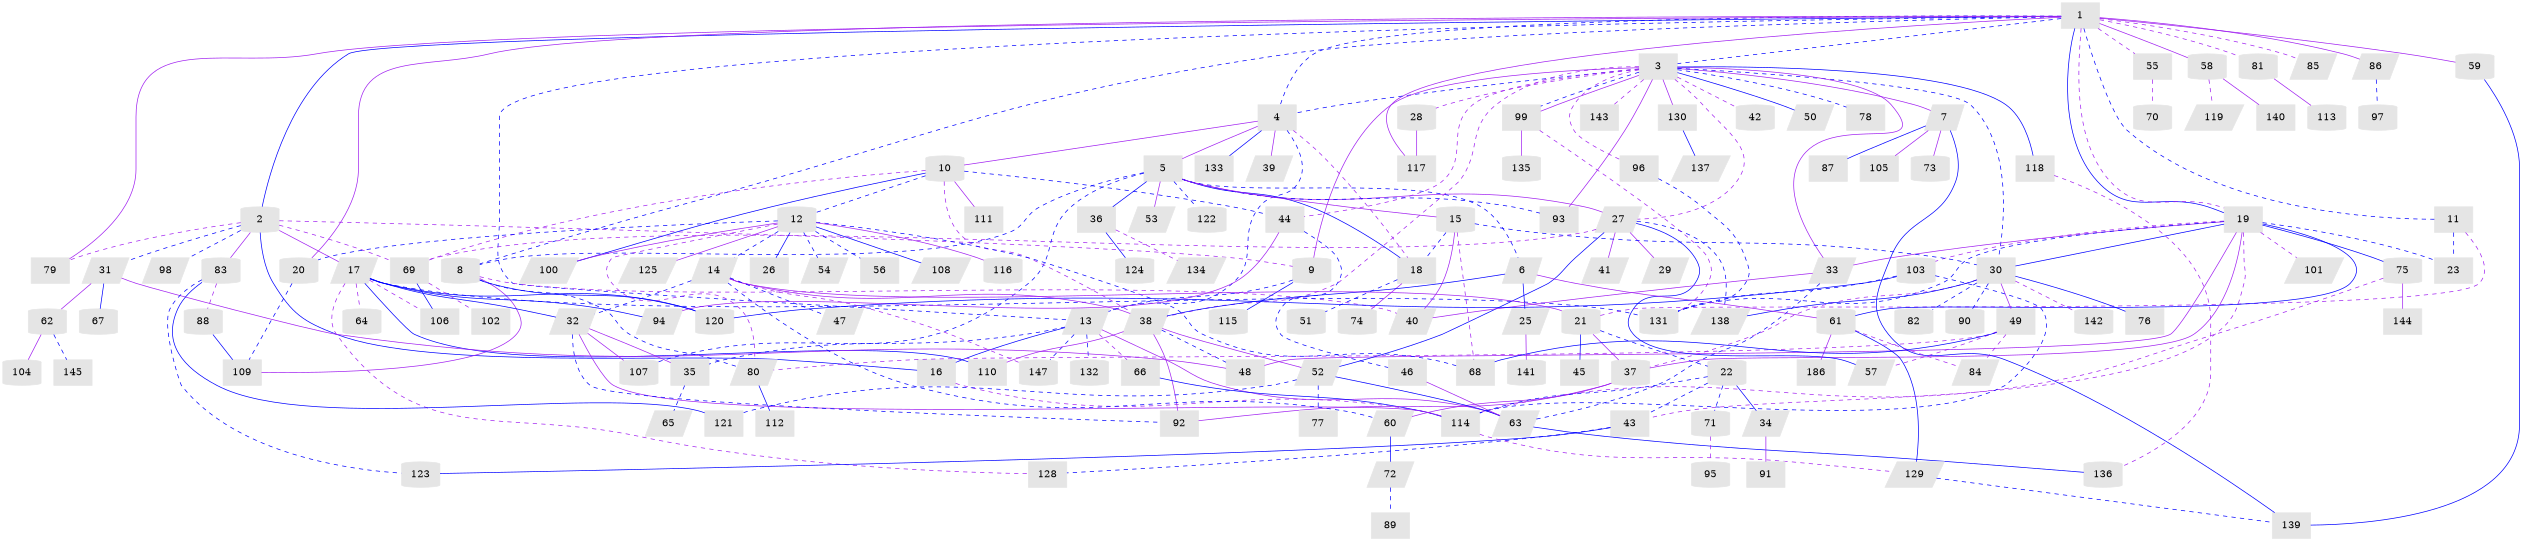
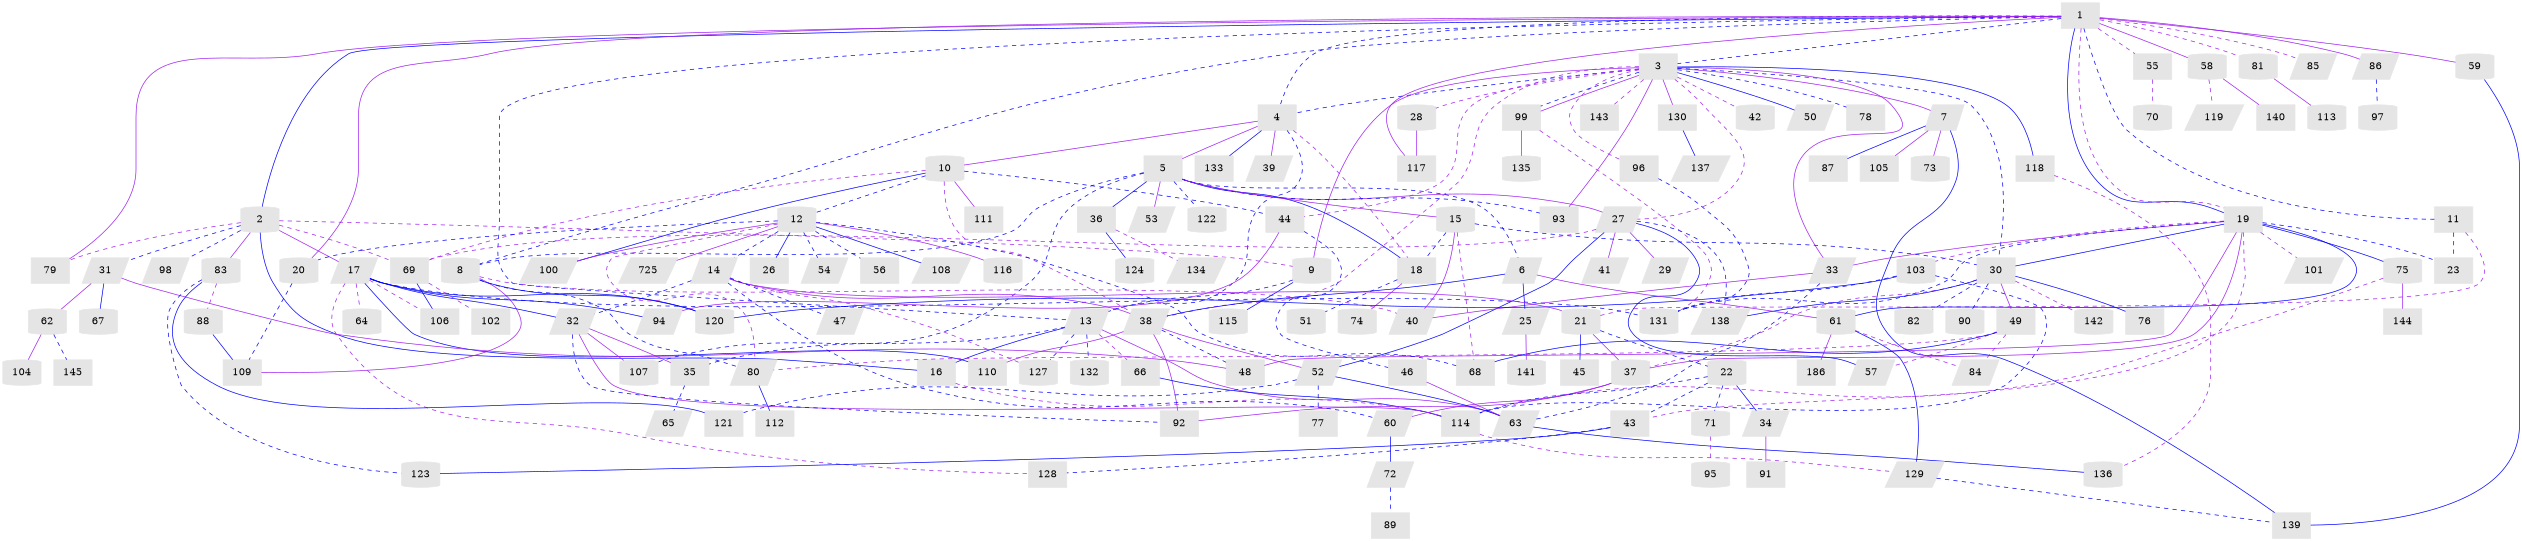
  graph {
    node [color=gray90 shape=box style=filled]
    edge [color=blue style=dashed]
    2 [shape=cylinder]
    1
    3
    4
    8 [shape=cylinder]
    11
    13 [shape=parallelogram]
    19
    20 [shape=cylinder]
    55
    58 [shape=cylinder]
    59 [shape=cylinder]
    79
    81 [shape=cylinder]
    85 [shape=parallelogram]
    86 [shape=parallelogram]
    117
    9 [shape=cylinder]
    16
    17 [shape=parallelogram]
    31 [shape=parallelogram]
    69
    83 [shape=cylinder]
    98 [shape=parallelogram]
    7 [shape=parallelogram]
    27 [shape=parallelogram]
    28 [shape=cylinder]
    30
    33 [shape=parallelogram]
    38 [shape=parallelogram]
    42 [shape=cylinder]
    44
    50 [shape=parallelogram]
    78
    93
    96
    99
    118
    130
    143
    5
    10 [shape=cylinder]
    18
    39 [shape=parallelogram]
    133
    40 [shape=parallelogram]
    80 [shape=parallelogram]
    109
    120 [shape=cylinder]
    21 [shape=cylinder]
    23
    35
    63 [shape=parallelogram]
    66
-   127 [shape=cylinder label=147]
+   127 [shape=cylinder]
    132 [shape=cylinder]
    61 [shape=cylinder]
    131 [shape=cylinder]
    37 [shape=cylinder]
    43
    48
    75 [shape=cylinder]
    101 [shape=parallelogram]
    103 [shape=cylinder]
    70 [shape=cylinder]
    119 [shape=parallelogram]
    140
    139
    113 [shape=cylinder]
    97 [shape=cylinder]
    115 [shape=cylinder]
    114
    32 [shape=parallelogram]
    64 [shape=cylinder]
    94 [shape=parallelogram]
    106
    110
    128
    62 [shape=cylinder]
    67 [shape=cylinder]
    102
    123 [shape=cylinder]
    121
    88 [shape=cylinder]
    73 [shape=cylinder]
    87
    105
    29 [shape=parallelogram]
    41 [shape=parallelogram]
    52 [shape=parallelogram]
    57 [shape=parallelogram]
    138 [shape=parallelogram]
    49
    76
    82 [shape=cylinder]
    90 [shape=cylinder]
    142 [shape=cylinder]
    92
    46
    135 [shape=cylinder]
    136 [shape=cylinder]
    137 [shape=parallelogram]
    6 [shape=parallelogram]
    15 [shape=cylinder]
    36
    53 [shape=parallelogram]
    107 [shape=cylinder]
    122 [shape=cylinder]
    12 [shape=cylinder]
    100 [shape=parallelogram]
    111
    51 [shape=cylinder]
    74 [shape=cylinder]
    25 [shape=parallelogram]
    68
    124 [shape=cylinder]
    134 [shape=parallelogram]
    141 [shape=cylinder]
    84 [shape=parallelogram]
    n120 [label=186]
    129 [shape=parallelogram]
    112
    14 [shape=parallelogram]
    26
    54 [shape=parallelogram]
    56
    108 [shape=parallelogram]
    116 [shape=cylinder]
-   125 [shape=parallelogram]
+   125 [shape=parallelogram label=725]
    22 [shape=cylinder]
    45
    47 [shape=parallelogram]
    60 [shape=parallelogram]
    65 [shape=parallelogram]
    72 [shape=parallelogram]
    144
    34 [shape=parallelogram]
    71 [shape=cylinder]
    91
    95 [shape=cylinder]
    77
    104 [shape=cylinder]
    145
    89
    2 -- 79 [color=purple]
    2 -- 9 [color=purple]
    2 -- 16 [style=solid]
    2 -- 17 [color=purple style=solid]
    2 -- 31
    2 -- 69 [color=purple]
    2 -- 83 [color=purple style=solid]
    2 -- 98
    1 -- 2 [style=solid]
    1 -- 3
    1 -- 4
    1 -- 8
    1 -- 11
    1 -- 13
    1 -- 19 [style=solid]
    1 -- 19 [color=purple]
    1 -- 20 [color=purple style=solid]
    1 -- 55 [color=purple]
    1 -- 58 [color=purple style=solid]
    1 -- 59 [color=purple style=solid]
    1 -- 79 [color=purple style=solid]
    1 -- 81 [color=purple]
    1 -- 85 [color=purple]
    1 -- 86 [color=purple style=solid]
    1 -- 117 [color=purple style=solid]
    3 -- 4
    3 -- 9 [color=purple style=solid]
    3 -- 7 [color=purple style=solid]
    3 -- 27 [color=purple]
    3 -- 28 [color=purple]
    3 -- 30
    3 -- 33 [color=purple style=solid]
    3 -- 38 [color=purple]
    3 -- 42 [color=purple]
    3 -- 44 [color=purple]
    3 -- 50 [style=solid]
    3 -- 78
    3 -- 93 [color=purple style=solid]
    3 -- 96 [color=purple]
    3 -- 99
    3 -- 99 [color=purple style=solid]
    3 -- 118 [style=solid]
    3 -- 130 [color=purple style=solid]
    3 -- 143 [color=purple]
    4 -- 13
    4 -- 5 [color=purple style=solid]
    4 -- 10 [color=purple style=solid]
    4 -- 18 [color=purple]
    4 -- 39 [color=purple style=solid]
    4 -- 133 [style=solid]
    8 -- 40 [color=purple]
    8 -- 80
    8 -- 109 [color=purple style=solid]
    8 -- 120 [style=solid]
    11 -- 21 [color=purple]
    11 -- 23
    13 -- 16 [style=solid]
    13 -- 35
    13 -- 63 [color=purple style=solid]
    13 -- 66 [color=purple]
    13 -- 127
    13 -- 132
    19 -- 30 [style=solid]
    19 -- 33 [color=purple style=solid]
    19 -- 23
    19 -- 61 [style=solid]
    19 -- 131
    19 -- 37 [color=purple style=solid]
    19 -- 43 [color=purple]
    19 -- 48 [color=purple style=solid]
    19 -- 75 [style=solid]
    19 -- 101 [color=purple]
    19 -- 103 [color=purple]
    20 -- 109
    55 -- 70 [color=purple]
    58 -- 119 [color=purple]
    58 -- 140 [color=purple style=solid]
    59 -- 139 [style=solid]
    81 -- 113 [color=purple style=solid]
    86 -- 97
    9 -- 13
    9 -- 115 [style=solid]
    16 -- 114 [color=purple]
    17 -- 120 [style=solid]
    17 -- 131
    17 -- 32 [style=solid]
    17 -- 64 [color=purple]
    17 -- 94 [style=solid]
    17 -- 106 [color=purple]
    17 -- 110 [style=solid]
    17 -- 128 [color=purple]
    31 -- 48 [color=purple style=solid]
    31 -- 62 [color=purple style=solid]
    31 -- 67 [style=solid]
    69 -- 106 [style=solid]
    69 -- 102 [color=purple]
    83 -- 123
    83 -- 121 [style=solid]
    83 -- 88 [color=purple]
    7 -- 139 [style=solid]
    7 -- 73 [color=purple style=solid]
    7 -- 87 [style=solid]
    7 -- 105 [color=purple style=solid]
    27 -- 69 [color=purple]
    27 -- 29 [color=purple style=solid]
    27 -- 41 [color=purple style=solid]
    27 -- 52 [style=solid]
    27 -- 57 [style=solid]
    27 -- 138
    28 -- 117 [color=purple style=solid]
    30 -- 37 [color=purple]
    30 -- 138 [style=solid]
    30 -- 49 [color=purple style=solid]
    30 -- 76 [style=solid]
    30 -- 82
    30 -- 90
    30 -- 142 [color=purple]
    33 -- 40 [color=purple style=solid]
    33 -- 63
    38 -- 48
    38 -- 110 [color=purple style=solid]
    38 -- 52 [color=purple style=solid]
    38 -- 92 [color=purple style=solid]
    44 -- 94 [color=purple style=solid]
    44 -- 46
    96 -- 131
    99 -- 131 [color=purple]
    99 -- 135 [color=purple style=solid]
    118 -- 136 [color=purple]
    130 -- 137 [style=solid]
    5 -- 8
    5 -- 27 [color=purple style=solid]
    5 -- 93
    5 -- 18 [style=solid]
    5 -- 6
    5 -- 15 [color=purple style=solid]
    5 -- 36 [style=solid]
    5 -- 53 [color=purple style=solid]
    5 -- 107
    5 -- 122
    10 -- 69 [color=purple]
    10 -- 38 [color=purple]
    10 -- 44
    10 -- 12
    10 -- 100 [style=solid]
    10 -- 111 [color=purple style=solid]
    18 -- 51
    18 -- 74 [color=purple style=solid]
    80 -- 112 [style=solid]
    21 -- 37 [color=purple style=solid]
    21 -- 22
    21 -- 45 [style=solid]
    35 -- 65
    63 -- 136 [style=solid]
    66 -- 114 [style=solid]
    61 -- 84 [color=purple]
    61 -- n120 [color=purple style=solid]
    61 -- 129 [style=solid]
    37 -- 92 [color=purple style=solid]
    37 -- 60 [color=purple style=solid]
    43 -- 128
    43 -- 123 [style=solid]
    75 -- 114 [color=purple]
    75 -- 144 [color=purple style=solid]
    103 -- 120 [style=solid]
    103 -- 131
    103 -- 114
    114 -- 129 [color=purple]
    32 -- 35 [color=purple style=solid]
    32 -- 114 [color=purple style=solid]
    32 -- 92
    32 -- 107 [color=purple style=solid]
    62 -- 104 [color=purple style=solid]
    62 -- 145
    88 -- 109 [style=solid]
    52 -- 63 [style=solid]
    52 -- 121
    52 -- 77
    49 -- 80 [color=purple]
    49 -- 57 [color=purple]
    49 -- 68 [style=solid]
    49 -- 84 [color=purple]
    46 -- 63 [color=purple style=solid]
    6 -- 38 [style=solid]
    6 -- 61 [color=purple style=solid]
    6 -- 25 [style=solid]
    15 -- 30
    15 -- 18
    15 -- 40 [color=purple style=solid]
    15 -- 68 [color=purple]
    36 -- 124 [style=solid]
    36 -- 134 [color=purple]
    12 -- 20
    12 -- 80 [color=purple]
    12 -- 100 [color=purple style=solid]
    12 -- 68
    12 -- 14
    12 -- 26 [style=solid]
    12 -- 54
    12 -- 56
    12 -- 108 [style=solid]
    12 -- 116 [color=purple style=solid]
    12 -- 125 [color=purple style=solid]
    25 -- 141 [color=purple style=solid]
    129 -- 139
    14 -- 38 [color=purple style=solid]
    14 -- 21 [color=purple style=solid]
    14 -- 127 [color=purple]
    14 -- 32
    14 -- 47
    14 -- 60
    22 -- 43
    22 -- 114
    22 -- 34 [style=solid]
    22 -- 71
    60 -- 72 [style=solid]
    72 -- 89
    34 -- 91 [color=purple style=solid]
    71 -- 95 [color=purple]
  }
